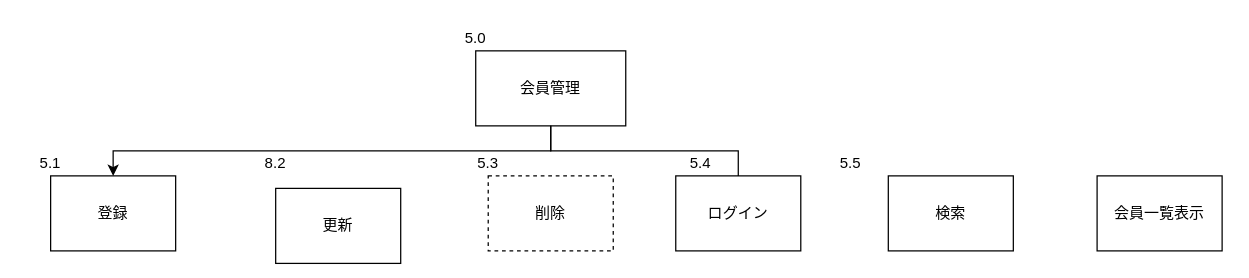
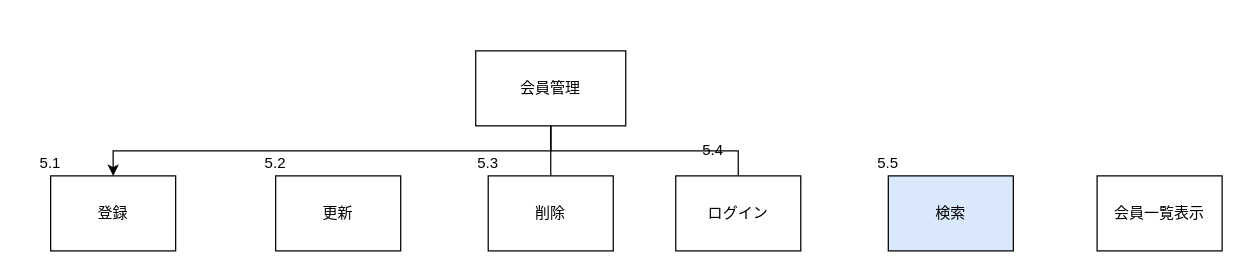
  <mxCell id="0" />
  <mxCell id="1" parent="0" />
  <mxCell id="2" value="&lt;font style=&quot;vertical-align: inherit&quot;&gt;&lt;font style=&quot;vertical-align: inherit&quot;&gt;会員管理&lt;/font&gt;&lt;/font&gt;" style="whiteSpace=wrap;html=1;align=center;treeFolding=1;treeMoving=1;container=1;recursiveResize=0;" parent="1" vertex="1"><mxGeometry x="380" y="40" width="120" height="60" as="geometry" /></mxCell>
- <mxCell id="4" value="削除" style="whiteSpace=wrap;html=1;align=center;verticalAlign=middle;container=1;recursiveResize=0;treeFolding=1;treeMoving=1;dashed=1;" parent="1" vertex="1"><mxGeometry x="390" y="140" width="100" height="60" as="geometry" /></mxCell>
- <mxCell id="5" value="更新" style="whiteSpace=wrap;html=1;align=center;verticalAlign=middle;container=1;recursiveResize=0;treeFolding=1;treeMoving=1;" parent="1" vertex="1"><mxGeometry x="220" y="150" width="100" height="60" as="geometry" /></mxCell>
+ <mxCell id="3" value="" style="edgeStyle=elbowEdgeStyle;elbow=vertical;startArrow=none;endArrow=none;rounded=0;exitX=0.5;exitY=1;exitDx=0;exitDy=0;entryX=0.5;entryY=0;entryDx=0;entryDy=0;" parent="1" source="2" target="4" edge="1"><mxGeometry relative="1" as="geometry"><mxPoint x="430" y="120" as="sourcePoint" /><Array as="points"><mxPoint x="500" y="120" /></Array><mxPoint x="570" y="140" as="targetPoint" /></mxGeometry></mxCell>
+ <mxCell id="4" value="削除" style="whiteSpace=wrap;html=1;align=center;verticalAlign=middle;container=1;recursiveResize=0;treeFolding=1;treeMoving=1;" parent="1" vertex="1"><mxGeometry x="390" y="140" width="100" height="60" as="geometry" /></mxCell>
+ <mxCell id="5" value="更新" style="whiteSpace=wrap;html=1;align=center;verticalAlign=middle;container=1;recursiveResize=0;treeFolding=1;treeMoving=1;" parent="1" vertex="1"><mxGeometry x="220" y="140" width="100" height="60" as="geometry" /></mxCell>
  <mxCell id="6" value="登録" style="whiteSpace=wrap;html=1;align=center;verticalAlign=middle;container=1;recursiveResize=0;treeFolding=1;treeMoving=1;" parent="1" vertex="1"><mxGeometry x="40" y="140" width="100" height="60" as="geometry" /></mxCell>
  <mxCell id="7" value="5.1" style="text;html=1;strokeColor=none;fillColor=none;align=center;verticalAlign=middle;whiteSpace=wrap;rounded=0;" parent="6" vertex="1"><mxGeometry x="-20" y="-20" width="40" height="20" as="geometry" /></mxCell>
  <mxCell id="8" value="ログイン" style="whiteSpace=wrap;html=1;align=center;verticalAlign=middle;container=1;recursiveResize=0;treeFolding=1;treeMoving=1;" parent="1" vertex="1"><mxGeometry x="540" y="140" width="100" height="60" as="geometry" /></mxCell>
  <mxCell id="9" value="" style="edgeStyle=elbowEdgeStyle;elbow=vertical;startArrow=none;endArrow=none;rounded=0;exitX=0.5;exitY=1;exitDx=0;exitDy=0;" parent="8" source="2" edge="1"><mxGeometry relative="1" as="geometry"><mxPoint x="-160" y="-40" as="sourcePoint" /><Array as="points"><mxPoint x="-20" y="-20" /></Array><mxPoint x="50" as="targetPoint" /></mxGeometry></mxCell>
- <mxCell id="10" value="5.0" style="text;html=1;strokeColor=none;fillColor=none;align=center;verticalAlign=middle;whiteSpace=wrap;rounded=0;" parent="1" vertex="1"><mxGeometry x="360" y="20" width="40" height="20" as="geometry" /></mxCell>
  <mxCell id="11" value="" style="edgeStyle=elbowEdgeStyle;elbow=vertical;startArrow=none;endArrow=classic;rounded=0;exitX=0.5;exitY=1;exitDx=0;exitDy=0;entryX=0.5;entryY=0;entryDx=0;entryDy=0;" parent="1" source="2" target="6" edge="1"><mxGeometry relative="1" as="geometry"><mxPoint x="210" y="100" as="sourcePoint" /><mxPoint x="280" y="140" as="targetPoint" /></mxGeometry></mxCell>
- <mxCell id="12" value="8.2" style="text;html=1;strokeColor=none;fillColor=none;align=center;verticalAlign=middle;whiteSpace=wrap;rounded=0;" parent="1" vertex="1"><mxGeometry x="200" y="120" width="40" height="20" as="geometry" /></mxCell>
+ <mxCell id="12" value="5.2" style="text;html=1;strokeColor=none;fillColor=none;align=center;verticalAlign=middle;whiteSpace=wrap;rounded=0;" parent="1" vertex="1"><mxGeometry x="200" y="120" width="40" height="20" as="geometry" /></mxCell>
  <mxCell id="13" value="5.3" style="text;html=1;strokeColor=none;fillColor=none;align=center;verticalAlign=middle;whiteSpace=wrap;rounded=0;" parent="1" vertex="1"><mxGeometry x="370" y="120" width="40" height="20" as="geometry" /></mxCell>
- <mxCell id="14" value="5.4" style="text;html=1;strokeColor=none;fillColor=none;align=center;verticalAlign=middle;whiteSpace=wrap;rounded=0;" parent="1" vertex="1"><mxGeometry x="540" y="120" width="40" height="20" as="geometry" /></mxCell>
- <mxCell id="15" value="検索" style="whiteSpace=wrap;html=1;align=center;verticalAlign=middle;container=1;recursiveResize=0;treeFolding=1;treeMoving=1;" parent="1" vertex="1"><mxGeometry x="710" y="140" width="100" height="60" as="geometry" /></mxCell>
- <mxCell id="16" value="5.5" style="text;html=1;strokeColor=none;fillColor=none;align=center;verticalAlign=middle;whiteSpace=wrap;rounded=0;" parent="1" vertex="1"><mxGeometry x="660" y="120" width="40" height="20" as="geometry" /></mxCell>
+ <mxCell id="14" value="5.4" style="text;html=1;strokeColor=none;fillColor=none;align=center;verticalAlign=middle;whiteSpace=wrap;rounded=0;" parent="1" vertex="1"><mxGeometry x="550" y="110" width="40" height="20" as="geometry" /></mxCell>
+ <mxCell id="15" value="検索" style="whiteSpace=wrap;html=1;align=center;verticalAlign=middle;container=1;recursiveResize=0;treeFolding=1;treeMoving=1;fillColor=#dae8fc;" parent="1" vertex="1"><mxGeometry x="710" y="140" width="100" height="60" as="geometry" /></mxCell>
+ <mxCell id="16" value="5.5" style="text;html=1;strokeColor=none;fillColor=none;align=center;verticalAlign=middle;whiteSpace=wrap;rounded=0;" parent="1" vertex="1"><mxGeometry x="690" y="120" width="40" height="20" as="geometry" /></mxCell>
  <mxCell id="17" value="会員一覧表示" style="whiteSpace=wrap;html=1;align=center;verticalAlign=middle;container=1;recursiveResize=0;treeFolding=1;treeMoving=1;" vertex="1" parent="1"><mxGeometry x="877" y="140" width="100" height="60" as="geometry" /></mxCell>
